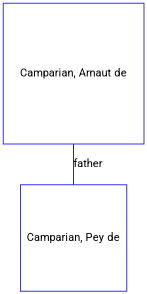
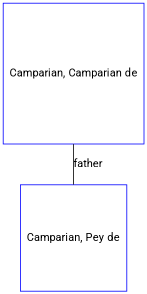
  digraph {
    fontname=Roboto
    node [color=blue regular=1 shape=box fontname=Roboto]
-   n1 [label="Camparian, Arnaut de"]
+   n1 [label="Camparian, Camparian de"]
    n2 [label="Camparian, Pey de"]
    n1 -> n2 [arrowsize=0.0 dir=none label=father fontname=Roboto]
  }
